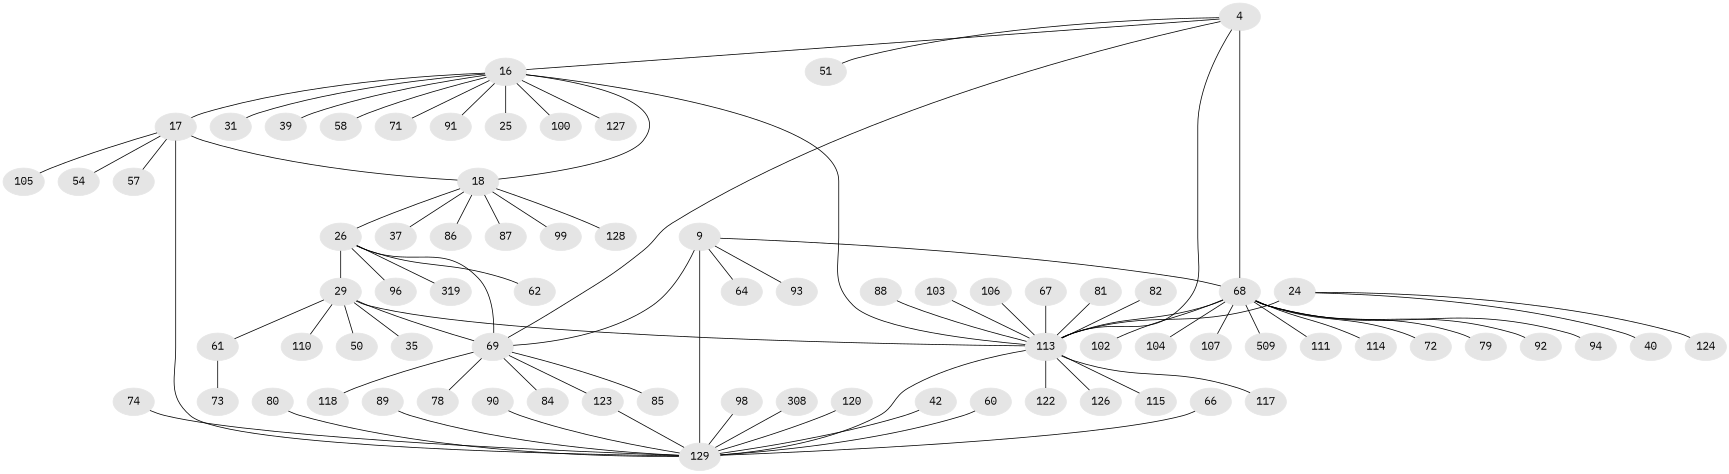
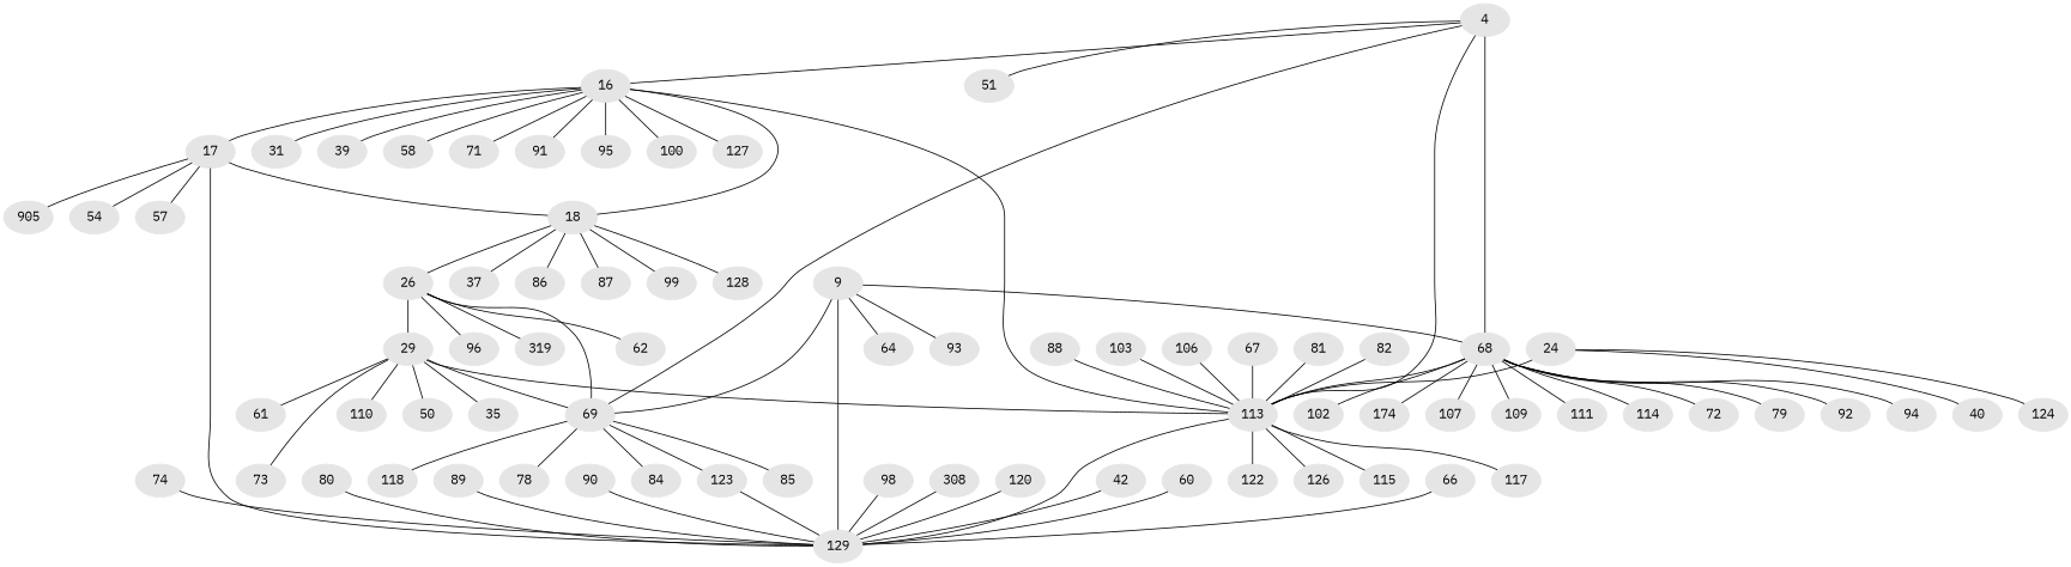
  graph {
    fontname="IBM Plex Mono"
    node [color=gray90 fontname="IBM Plex Mono" style=filled]
    edge [fontname="IBM Plex Mono"]
    4 [super="+2"]
    16 [super="+15"]
    51
    68 [super="+6+52+55"]
    69 [super="+65"]
    113 [super="+32+63"]
    17 [super="+13"]
    18 [super="+14"]
    31
    39
    58
    71
    91
-   95 [label=25]
+   95
    100
    127 [super="+125"]
    72
    79
    92 [super="+76"]
    94
    102 [super="+43"]
-   104
+   104 [label=174]
    107
-   109 [super="+49" label=509]
+   109 [super="+49"]
    111
    114
    78
    84
    85
    118
    123 [super="+101"]
    129 [super="+12+34+38+41"]
    115
    117 [super="+112"]
    122 [super="+97"]
    126
    9 [super="+8"]
    64
    93
    54 [super="+46"]
    57
-   105
+   105 [label=905]
    26 [super="+25"]
    37
    86
    87
    99
    128
    29 [super="+28"]
    62
    96
    n52 [label=319]
    n53 [label=24 super="+19"]
    40
    124 [super="+83"]
    35
    50
    61
    73
    110
    42
    60
    66
    67
    74
    80
    81 [super="+77"]
    82
    88
    89
    90
    98
    103
    106
    n75 [label=308]
    120
    4 -- 16
    4 -- 51
    4 -- 68 [weight=8]
    4 -- 69
    4 -- 113
    16 -- 113 [weight=2]
    16 -- 17 [weight=4]
    16 -- 18 [weight=4]
    16 -- 31
    16 -- 39
    16 -- 58
    16 -- 71
    16 -- 91
    16 -- 95
    16 -- 100
    16 -- 127
    68 -- 113
    68 -- 72
    68 -- 79
    68 -- 92
    68 -- 94
    68 -- 102
    68 -- 104
    68 -- 107
    68 -- 109
    68 -- 111
    68 -- 114
    69 -- 78
    69 -- 84
    69 -- 85
    69 -- 118
    69 -- 123
    113 -- 129
    113 -- 115
    113 -- 117
    113 -- 122
    113 -- 126
    17 -- 18 [weight=4]
    17 -- 129
    17 -- 54
    17 -- 57
    17 -- 105
    18 -- 26
    18 -- 37
    18 -- 86
    18 -- 87
    18 -- 99
    18 -- 128
    123 -- 129
    9 -- 68
    9 -- 69
    9 -- 129 [weight=9]
    9 -- 64
    9 -- 93
    26 -- 69 [weight=4]
    26 -- 29 [weight=4]
    26 -- 62
    26 -- 96
    26 -- n52
    29 -- 69 [weight=4]
    29 -- 113 [weight=2]
    29 -- 35
    29 -- 50
    29 -- 61
-   61 -- 73
+   29 -- 73
    29 -- 110
    n53 -- 113 [weight=8]
    n53 -- 40
    n53 -- 124
    42 -- 129
    60 -- 129
    66 -- 129
    67 -- 113
    74 -- 129
    80 -- 129
    81 -- 113
    82 -- 113
    88 -- 113
    89 -- 129
    90 -- 129
    98 -- 129
    103 -- 113
    106 -- 113
    n75 -- 129
    120 -- 129
  }
